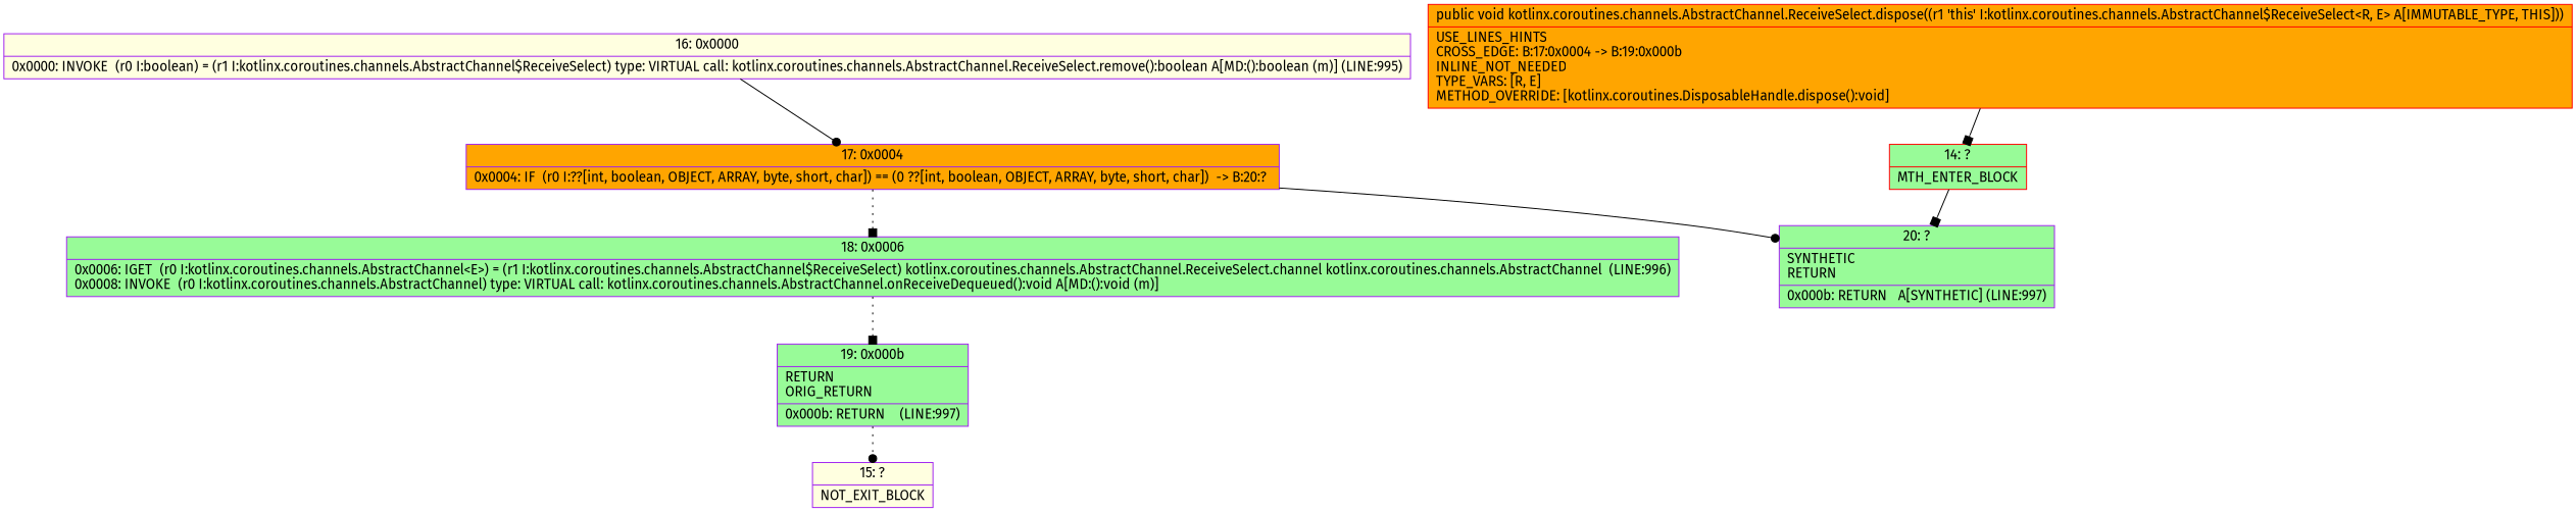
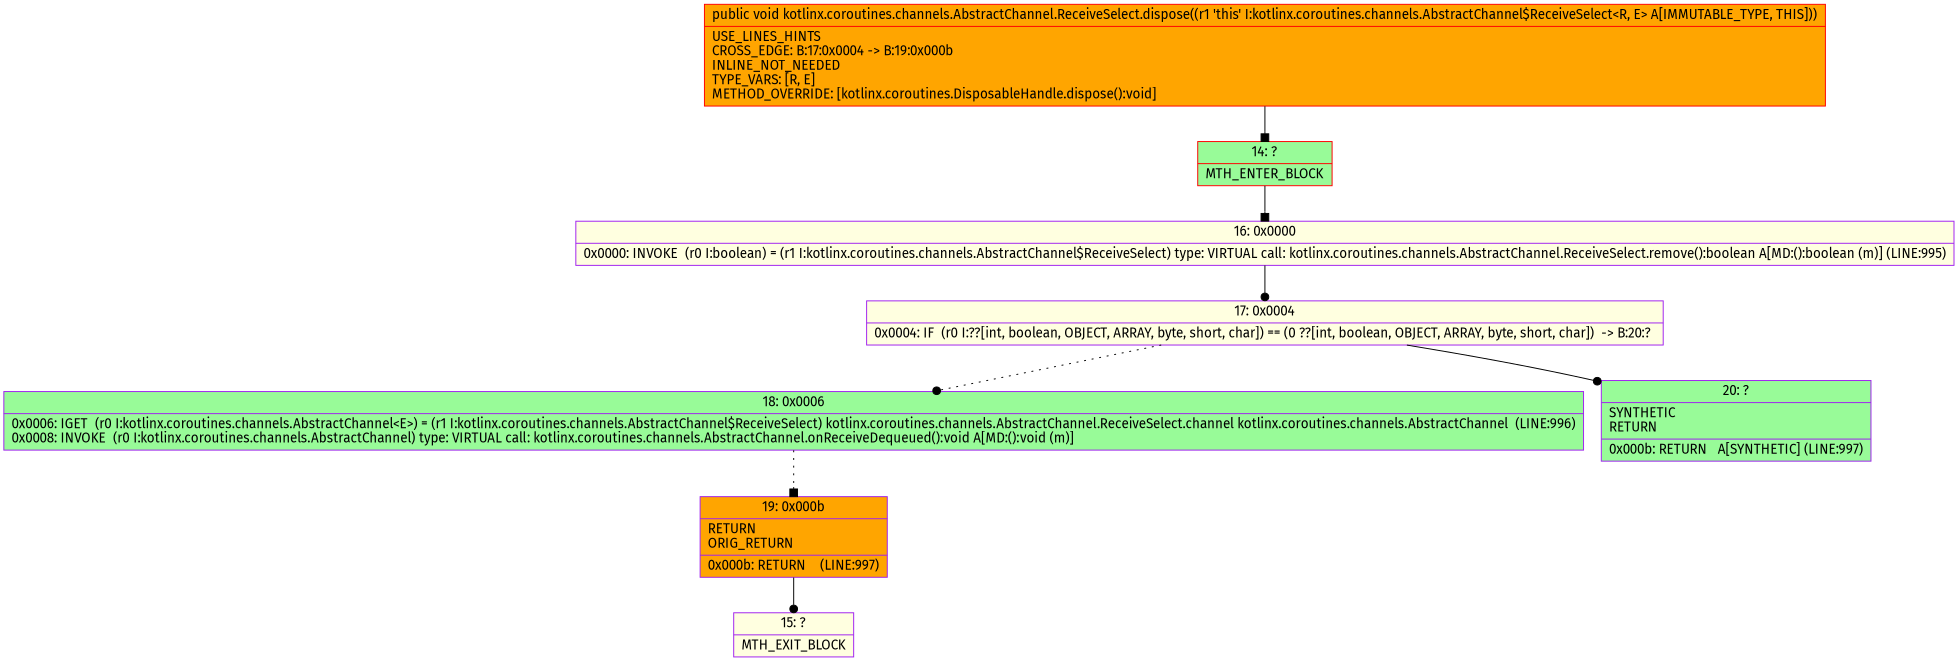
  digraph {
    fontname="Fira Sans"
    node [color=purple fillcolor=palegreen fontname="Fira Sans" shape=record style=filled]
    edge [arrowhead=dot fontname="Fira Sans" style=solid]
    n1 [color=red label="{14\:\ ?|MTH_ENTER_BLOCK\l}"]
    n2 [fillcolor=lightyellow label="{16\:\ 0x0000|0x0000: INVOKE  (r0 I:boolean) = (r1 I:kotlinx.coroutines.channels.AbstractChannel$ReceiveSelect) type: VIRTUAL call: kotlinx.coroutines.channels.AbstractChannel.ReceiveSelect.remove():boolean A[MD:():boolean (m)] (LINE:995)\l}"]
-   n3 [fillcolor=orange label="{17\:\ 0x0004|0x0004: IF  (r0 I:??[int, boolean, OBJECT, ARRAY, byte, short, char]) == (0 ??[int, boolean, OBJECT, ARRAY, byte, short, char])  \-\> B:20:? \l}"]
+   n3 [fillcolor=lightyellow label="{17\:\ 0x0004|0x0004: IF  (r0 I:??[int, boolean, OBJECT, ARRAY, byte, short, char]) == (0 ??[int, boolean, OBJECT, ARRAY, byte, short, char])  \-\> B:20:? \l}"]
    n4 [label="{18\:\ 0x0006|0x0006: IGET  (r0 I:kotlinx.coroutines.channels.AbstractChannel\<E\>) = (r1 I:kotlinx.coroutines.channels.AbstractChannel$ReceiveSelect) kotlinx.coroutines.channels.AbstractChannel.ReceiveSelect.channel kotlinx.coroutines.channels.AbstractChannel  (LINE:996)\l0x0008: INVOKE  (r0 I:kotlinx.coroutines.channels.AbstractChannel) type: VIRTUAL call: kotlinx.coroutines.channels.AbstractChannel.onReceiveDequeued():void A[MD:():void (m)]\l}"]
    n5 [label="{20\:\ ?|SYNTHETIC\lRETURN\l|0x000b: RETURN   A[SYNTHETIC] (LINE:997)\l}"]
-   n6 [label="{19\:\ 0x000b|RETURN\lORIG_RETURN\l|0x000b: RETURN    (LINE:997)\l}"]
-   n7 [fillcolor=lightyellow label="{15\:\ ?|NOT_EXIT_BLOCK\l}"]
+   n6 [fillcolor=orange label="{19\:\ 0x000b|RETURN\lORIG_RETURN\l|0x000b: RETURN    (LINE:997)\l}"]
+   n7 [fillcolor=lightyellow label="{15\:\ ?|MTH_EXIT_BLOCK\l}"]
    n8 [color=red fillcolor=orange label="{public void kotlinx.coroutines.channels.AbstractChannel.ReceiveSelect.dispose((r1 'this' I:kotlinx.coroutines.channels.AbstractChannel$ReceiveSelect\<R, E\> A[IMMUTABLE_TYPE, THIS]))  | USE_LINES_HINTS\lCROSS_EDGE: B:17:0x0004 \-\> B:19:0x000b\lINLINE_NOT_NEEDED\lTYPE_VARS: [R, E]\lMETHOD_OVERRIDE: [kotlinx.coroutines.DisposableHandle.dispose():void]\l}"]
-   n1 -> n5 [arrowhead=box]
+   n1 -> n2 [arrowhead=box]
    n2 -> n3
-   n3 -> n4 [arrowhead=box style=dotted]
+   n3 -> n4 [style=dotted]
    n3 -> n5
    n4 -> n6 [arrowhead=box style=dotted]
-   n6 -> n7 [style=dotted]
+   n6 -> n7
    n8 -> n1 [arrowhead=box]
  }
